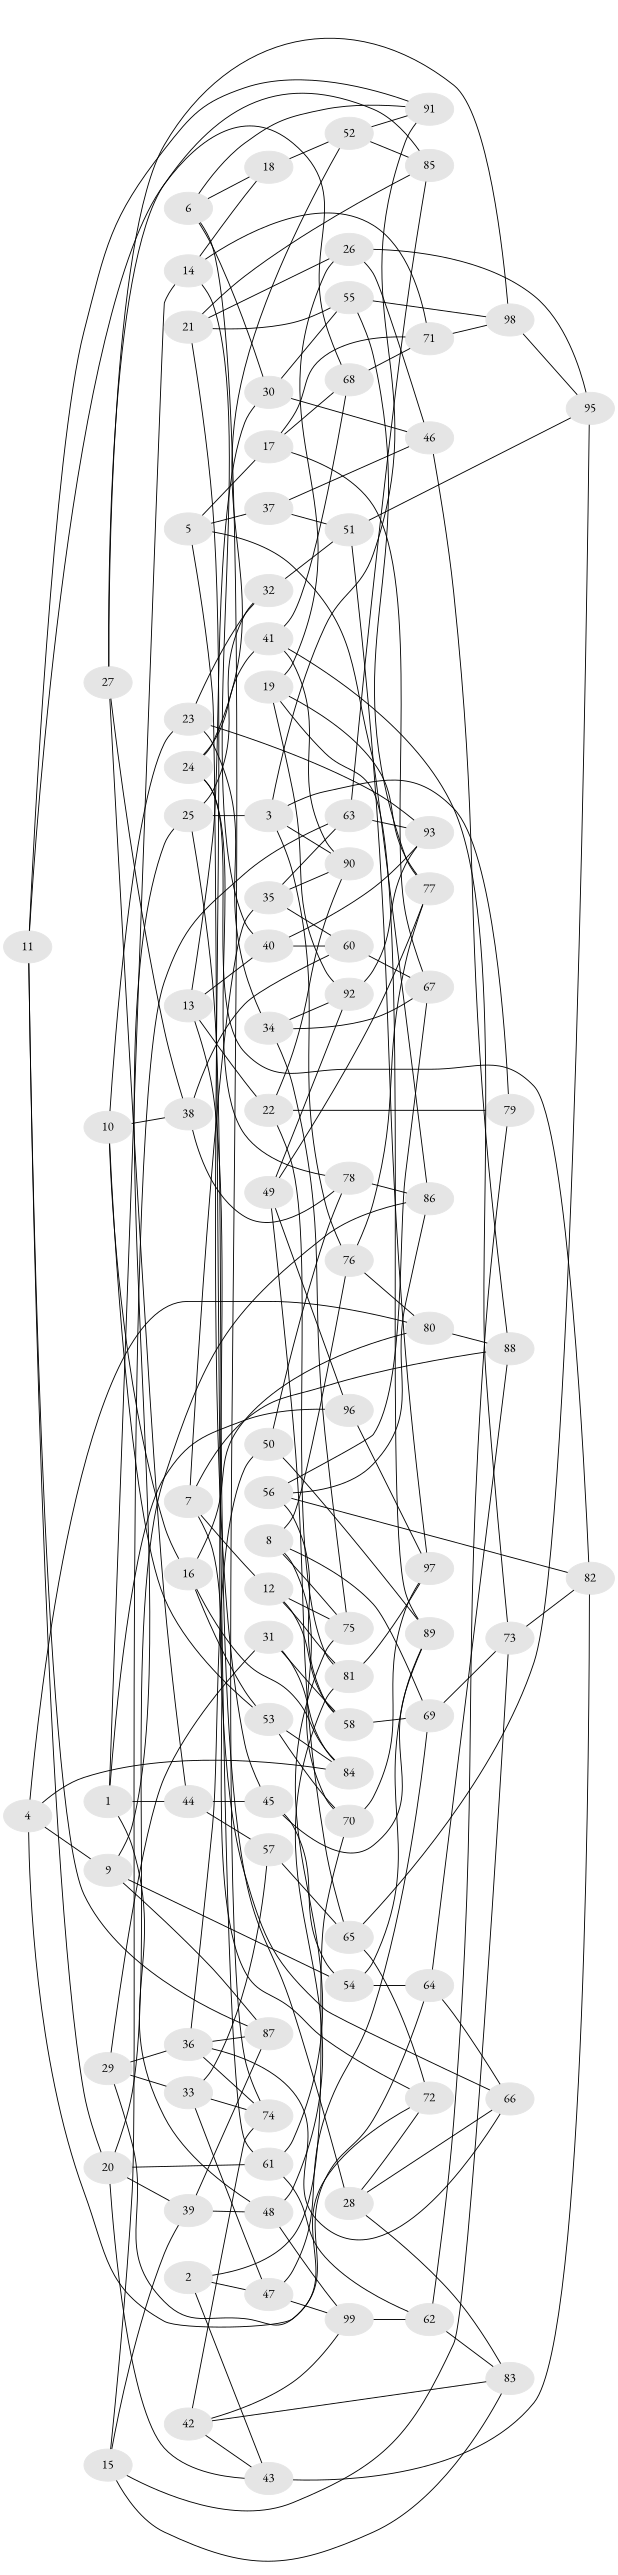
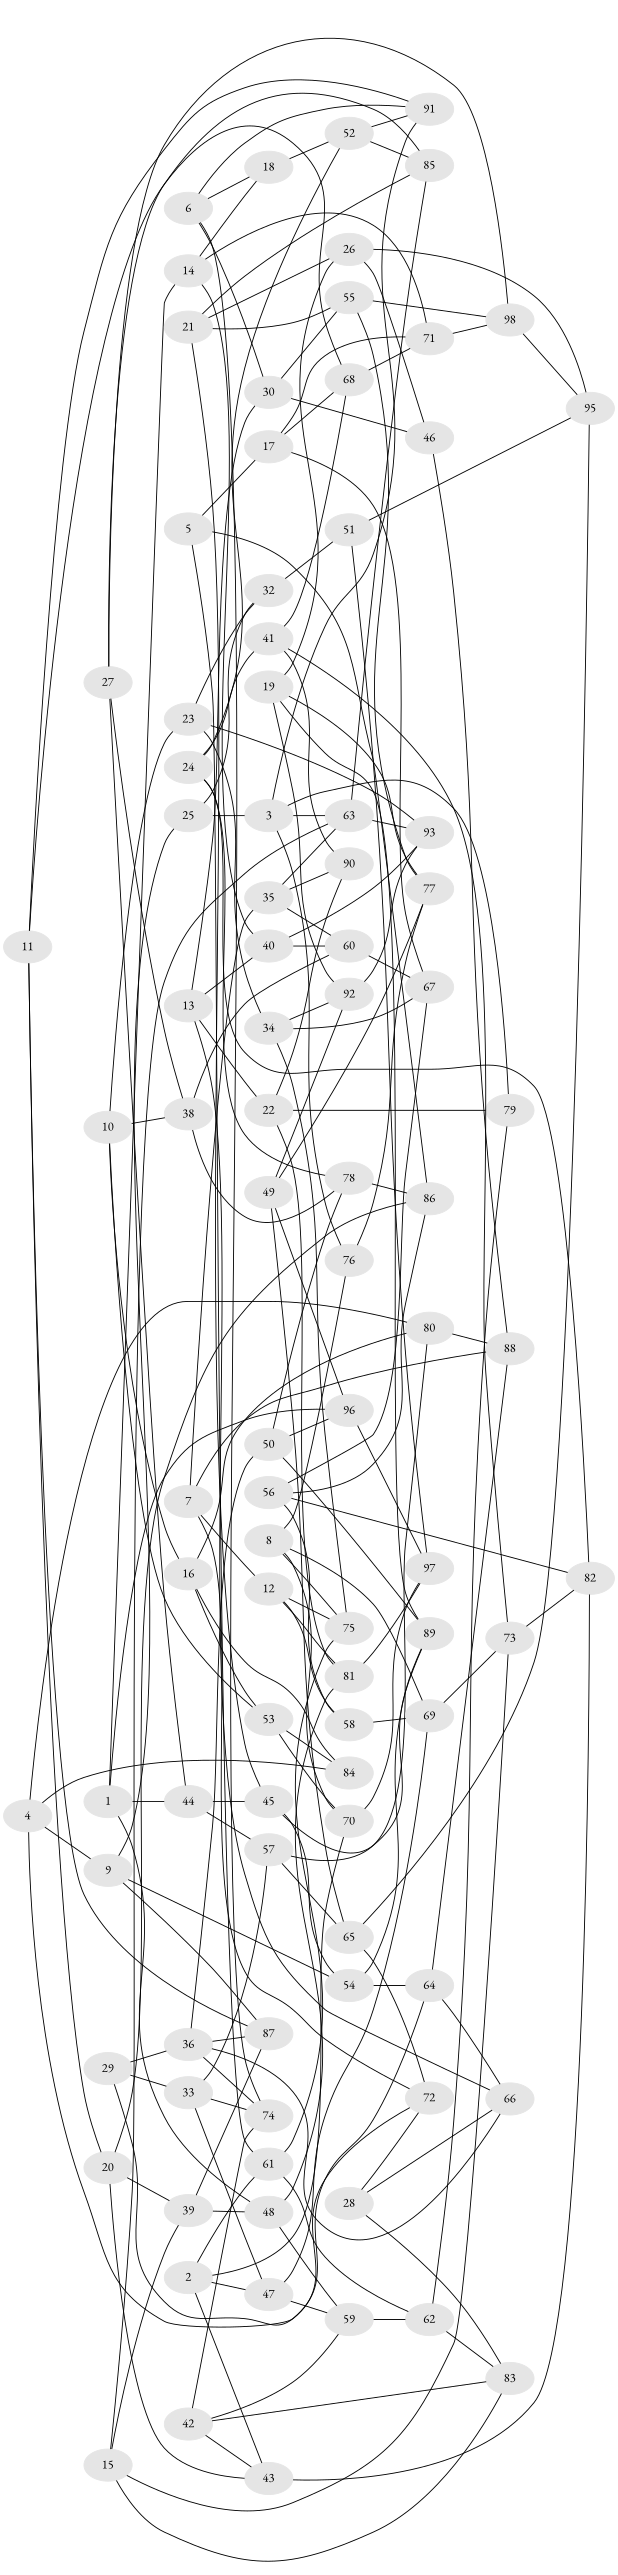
  graph {
    fontname="EB Garamond"
    rankdir=LR
    node [color=gray90 fontname="EB Garamond" style=filled]
    edge [fontname="EB Garamond"]
    1
    14
    44
    48
    96
    18
    40
    71
    45
    57
    81
-   59 [label=99]
+   59
    97
    2
    43
    47
    61
    70
    82
    69
    75
    62
    3
    76
    79
    90
    91
    77
    4
    9
    64
    80
    84
    25
    54
    87
    88
    66
    5
    17
-   37
    86
    68
    67
    46
    51
    6
    30
    74
    52
    55
    7
    12
    35
    72
    58
    63
    60
    8
    73
    32
    28
    89
    10
    16
    23
    38
    53
    34
    93
    78
    11
    20
    39
    13
    22
    n77 [label=98]
    15
    83
    85
    19
    26
    92
    95
    21
    24
    41
    27
    29
-   31
    33
    36
    50
    65
    42
    49
    56
    1 -- 14
    1 -- 44
    1 -- 48
    1 -- 96
    14 -- 18
    14 -- 40
    14 -- 71
    44 -- 45
    44 -- 57
    48 -- 81
    48 -- 59
    96 -- 97
    18 -- 52
    40 -- 60
    40 -- 93
    71 -- n77
    45 -- 54
    45 -- 89
-   76 -- 80
+   57 -- 80
    57 -- 65
    81 -- 97
    59 -- 62
    2 -- 43
    2 -- 47
-   20 -- 61
+   2 -- 61
    2 -- 70
    43 -- 82
    47 -- 59
    47 -- 69
    61 -- 75
    61 -- 62
    70 -- 97
    69 -- 73
    62 -- 79
    62 -- 83
    3 -- 76
    3 -- 79
-   3 -- 90
+   3 -- 63
    3 -- 91
    76 -- 77
    4 -- 9
    4 -- 64
    4 -- 80
    4 -- 84
    9 -- 25
    9 -- 54
    9 -- 87
    64 -- 88
    64 -- 66
    80 -- 88
    25 -- 3
    25 -- 32
-   25 -- 28
    54 -- 64
    54 -- 89
    5 -- 61
    5 -- 17
-   5 -- 37
    5 -- 86
    17 -- 71
    17 -- 68
    17 -- 67
-   37 -- 46
-   37 -- 51
    68 -- 71
    46 -- 88
    51 -- 97
    51 -- 95
    6 -- 18
    6 -- 91
    6 -- 30
    6 -- 74
    30 -- 46
    30 -- 55
    52 -- 91
    52 -- 85
    55 -- 77
    55 -- n77
    7 -- 88
    7 -- 12
    7 -- 35
    7 -- 72
    12 -- 81
    12 -- 75
    12 -- 58
    35 -- 90
    35 -- 63
    35 -- 60
    58 -- 69
    63 -- 93
    63 -- 85
    60 -- 67
    8 -- 70
    8 -- 69
    8 -- 75
    8 -- 76
    73 -- 82
    32 -- 51
    28 -- 66
    28 -- 72
    28 -- 83
    10 -- 16
    10 -- 23
    10 -- 38
    10 -- 53
    16 -- 80
    16 -- 84
    16 -- 53
    23 -- 32
    23 -- 34
    23 -- 93
    38 -- 60
    38 -- 78
    53 -- 70
    53 -- 84
    34 -- 75
    34 -- 67
    34 -- 92
    78 -- 86
    11 -- 91
    11 -- 87
    11 -- 68
    11 -- 20
    20 -- 43
    20 -- 86
    20 -- 39
    39 -- 48
    39 -- 87
    13 -- 40
    13 -- 66
    13 -- 30
    13 -- 22
    22 -- 81
    22 -- 79
    22 -- 90
    n77 -- 95
    15 -- 63
    15 -- 73
    15 -- 39
    15 -- 83
    19 -- 77
    19 -- 89
    19 -- 26
    19 -- 92
    26 -- 46
    26 -- 95
    92 -- 93
    21 -- 45
    21 -- 55
    21 -- 85
    21 -- 26
    24 -- 82
    24 -- 52
    24 -- 78
    24 -- 41
    41 -- 90
    41 -- 68
    41 -- 73
    27 -- 44
    27 -- 38
    27 -- n77
    27 -- 85
    29 -- 72
-   29 -- 31
    29 -- 33
    29 -- 36
-   31 -- 84
-   31 -- 58
    33 -- 57
    33 -- 47
    33 -- 74
    36 -- 87
    36 -- 66
    36 -- 74
    36 -- 50
+   50 -- 96
    50 -- 89
    50 -- 78
    65 -- 72
    65 -- 95
    42 -- 59
    42 -- 43
    42 -- 74
    42 -- 83
    49 -- 96
    49 -- 77
    49 -- 92
    49 -- 65
    56 -- 82
    56 -- 86
    56 -- 67
    56 -- 58
  }
